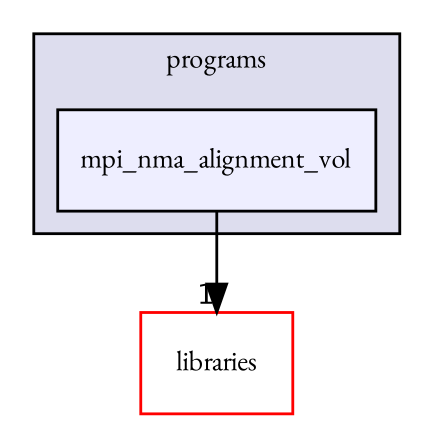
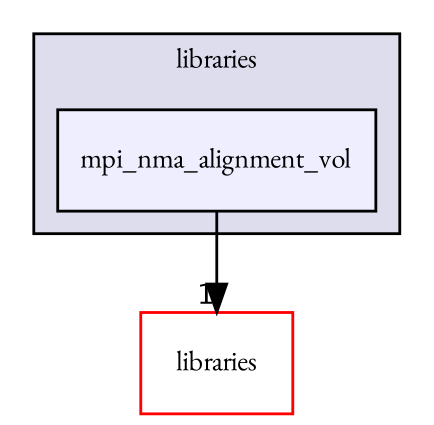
  digraph {
    compound=true
    fontname="EB Garamond"
    node [fontname="EB Garamond" fontsize=10 shape=box style=filled]
    n1 [fillcolor="#eeeeff" label=mpi_nma_alignment_vol pencolor=black]
    n2 [color=red fillcolor=white label=libraries]
    subgraph cluster_1 {
      bgcolor="#ddddee"
      fontsize=10
-     label=programs
+     label=libraries
      pencolor=black
      n1
    }
    n1 -> n2 [headlabel=1 labeldistance=1.5 labelfontname=Helvetica labelfontsize=10 fontname="EB Garamond"]
  }
